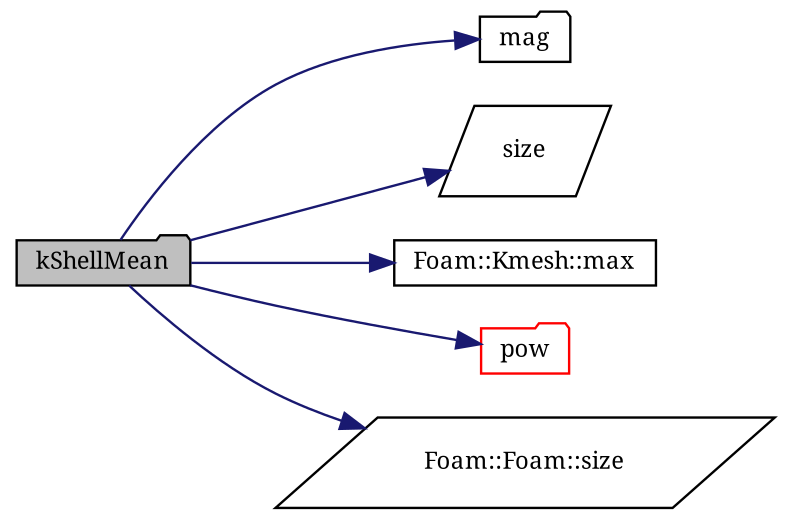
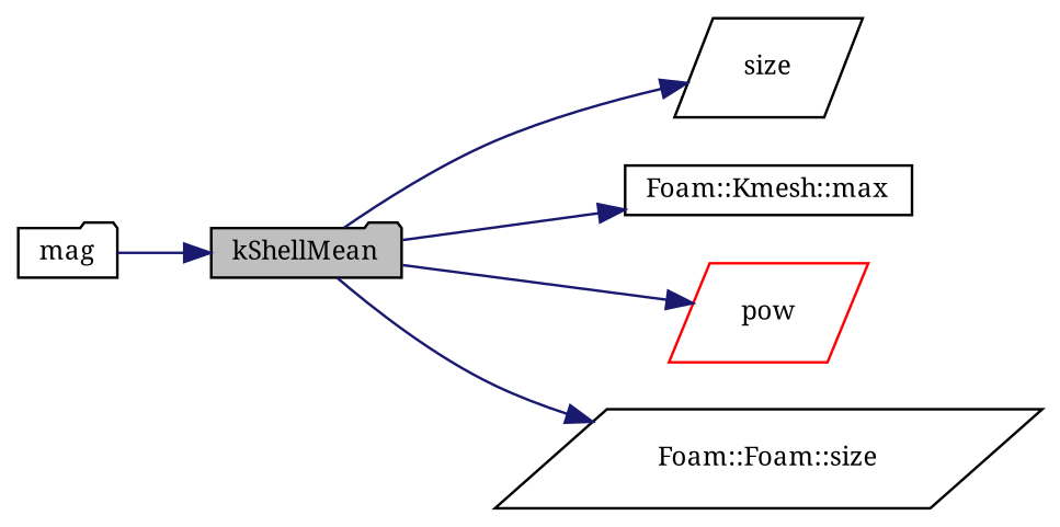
  digraph {
    fontname="Noto Serif"
    rankdir=LR
    node [color=black fontname="Noto Serif" fontsize=10 shape=parallelogram]
    edge [color=midnightblue fontname="Noto Serif" fontsize=10 labelfontname=Helvetica labelfontsize=10 style=solid]
    n1 [fillcolor=grey75 fontcolor=black height=0.2 label=kShellMean shape=folder style=filled width=0.4]
    n2 [height=0.2 label=mag shape=folder width=0.4]
    n3 [height=0.2 label=size width=0.4]
    n4 [height=0.2 label="Foam::Kmesh::max" shape=box width=0.4]
-   n5 [color=red height=0.2 label=pow shape=folder width=0.4]
+   n5 [color=red height=0.2 label=pow width=0.4]
    n6 [height=0.2 label="Foam::Foam::size" width=0.4]
-   n1 -> n2
+   n2 -> n1
    n1 -> n3
    n1 -> n4
    n1 -> n5
    n1 -> n6
  }
